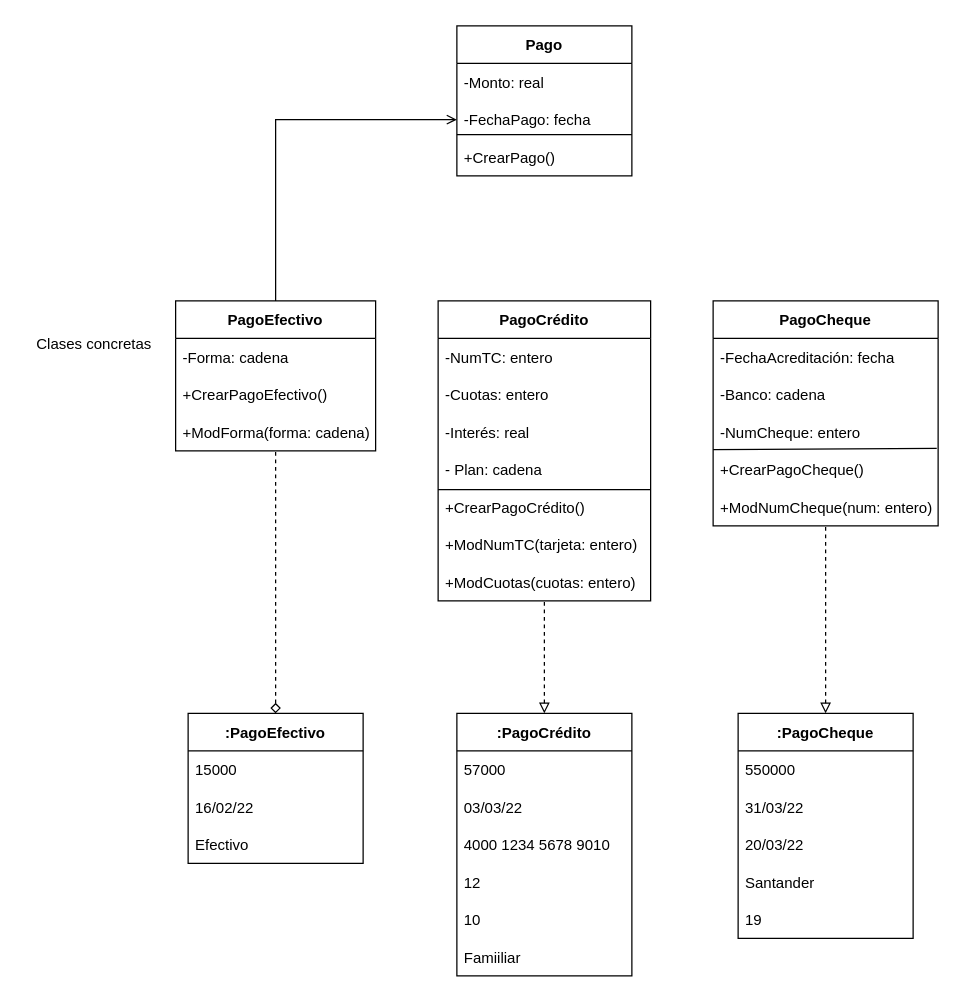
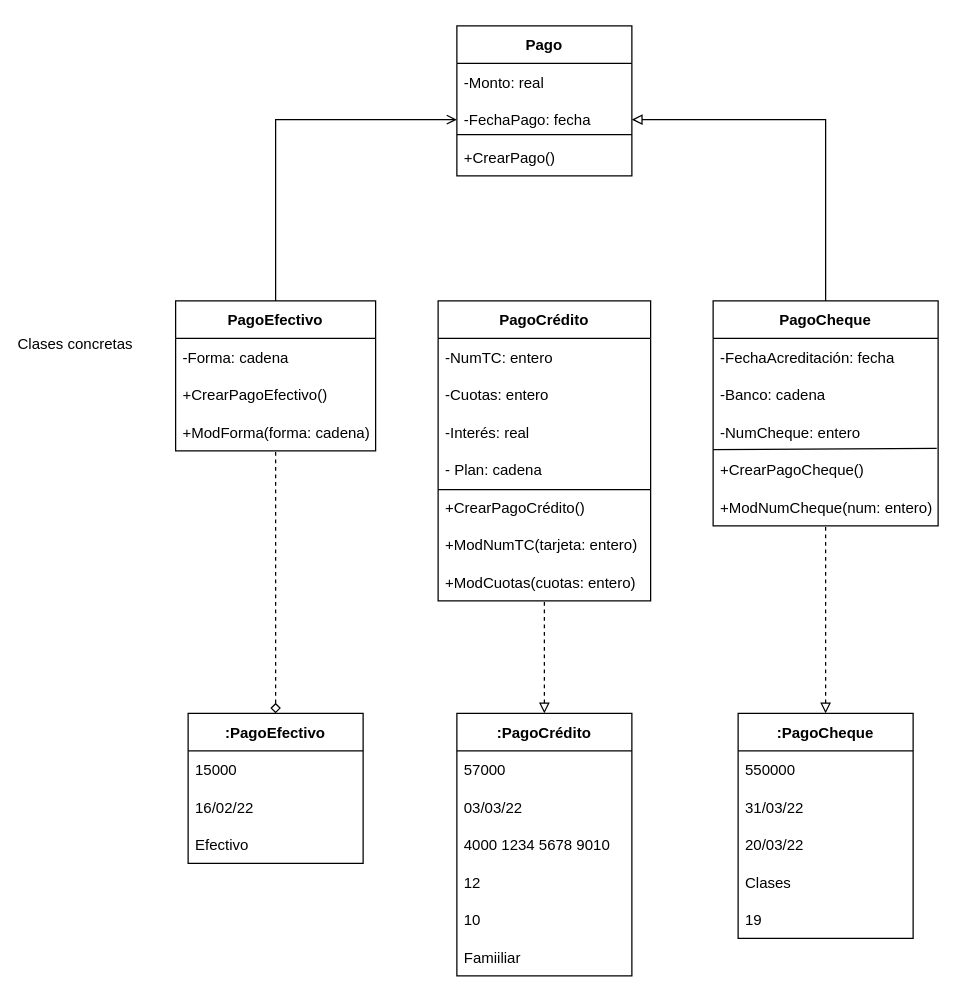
  <mxCell id="0" />
  <mxCell id="1" parent="0" />
  <mxCell id="2" value="PagoEfectivo" style="swimlane;fontStyle=1;childLayout=stackLayout;horizontal=1;startSize=30;horizontalStack=0;resizeParent=1;resizeParentMax=0;resizeLast=0;collapsible=1;marginBottom=0;" parent="1" vertex="1"><mxGeometry x="140" y="240" width="160" height="120" as="geometry" /></mxCell>
  <mxCell id="3" value="-Forma: cadena" style="text;strokeColor=none;fillColor=none;align=left;verticalAlign=middle;spacingLeft=4;spacingRight=4;overflow=hidden;points=[[0,0.5],[1,0.5]];portConstraint=eastwest;rotatable=0;" parent="2" vertex="1"><mxGeometry y="30" width="160" height="30" as="geometry" /></mxCell>
  <mxCell id="4" value="+CrearPagoEfectivo()" style="text;strokeColor=none;fillColor=none;align=left;verticalAlign=middle;spacingLeft=4;spacingRight=4;overflow=hidden;points=[[0,0.5],[1,0.5]];portConstraint=eastwest;rotatable=0;" parent="2" vertex="1"><mxGeometry y="60" width="160" height="30" as="geometry" /></mxCell>
  <mxCell id="5" value="+ModForma(forma: cadena)" style="text;strokeColor=none;fillColor=none;align=left;verticalAlign=middle;spacingLeft=4;spacingRight=4;overflow=hidden;points=[[0,0.5],[1,0.5]];portConstraint=eastwest;rotatable=0;" parent="2" vertex="1"><mxGeometry y="90" width="160" height="30" as="geometry" /></mxCell>
  <mxCell id="6" value="PagoCrédito" style="swimlane;fontStyle=1;childLayout=stackLayout;horizontal=1;startSize=30;horizontalStack=0;resizeParent=1;resizeParentMax=0;resizeLast=0;collapsible=1;marginBottom=0;" parent="1" vertex="1"><mxGeometry x="350" y="240" width="170" height="240" as="geometry" /></mxCell>
  <mxCell id="7" value="-NumTC: entero" style="text;strokeColor=none;fillColor=none;align=left;verticalAlign=middle;spacingLeft=4;spacingRight=4;overflow=hidden;points=[[0,0.5],[1,0.5]];portConstraint=eastwest;rotatable=0;" parent="6" vertex="1"><mxGeometry y="30" width="170" height="30" as="geometry" /></mxCell>
  <mxCell id="8" value="-Cuotas: entero" style="text;strokeColor=none;fillColor=none;align=left;verticalAlign=middle;spacingLeft=4;spacingRight=4;overflow=hidden;points=[[0,0.5],[1,0.5]];portConstraint=eastwest;rotatable=0;" parent="6" vertex="1"><mxGeometry y="60" width="170" height="30" as="geometry" /></mxCell>
  <mxCell id="9" value="-Interés: real" style="text;strokeColor=none;fillColor=none;align=left;verticalAlign=middle;spacingLeft=4;spacingRight=4;overflow=hidden;points=[[0,0.5],[1,0.5]];portConstraint=eastwest;rotatable=0;" parent="6" vertex="1"><mxGeometry y="90" width="170" height="30" as="geometry" /></mxCell>
  <mxCell id="10" value="- Plan: cadena" style="text;strokeColor=none;fillColor=none;align=left;verticalAlign=middle;spacingLeft=4;spacingRight=4;overflow=hidden;points=[[0,0.5],[1,0.5]];portConstraint=eastwest;rotatable=0;" parent="6" vertex="1"><mxGeometry y="120" width="170" height="30" as="geometry" /></mxCell>
  <mxCell id="11" value="+CrearPagoCrédito()" style="text;strokeColor=none;fillColor=none;align=left;verticalAlign=middle;spacingLeft=4;spacingRight=4;overflow=hidden;points=[[0,0.5],[1,0.5]];portConstraint=eastwest;rotatable=0;" parent="6" vertex="1"><mxGeometry y="150" width="170" height="30" as="geometry" /></mxCell>
  <mxCell id="12" value="+ModNumTC(tarjeta: entero)" style="text;strokeColor=none;fillColor=none;align=left;verticalAlign=middle;spacingLeft=4;spacingRight=4;overflow=hidden;points=[[0,0.5],[1,0.5]];portConstraint=eastwest;rotatable=0;" parent="6" vertex="1"><mxGeometry y="180" width="170" height="30" as="geometry" /></mxCell>
  <mxCell id="13" value="+ModCuotas(cuotas: entero)" style="text;strokeColor=none;fillColor=none;align=left;verticalAlign=middle;spacingLeft=4;spacingRight=4;overflow=hidden;points=[[0,0.5],[1,0.5]];portConstraint=eastwest;rotatable=0;" parent="6" vertex="1"><mxGeometry y="210" width="170" height="30" as="geometry" /></mxCell>
  <mxCell id="14" value="" style="endArrow=none;html=1;rounded=0;exitX=1;exitY=0.033;exitDx=0;exitDy=0;exitPerimeter=0;" parent="6" source="11" edge="1"><mxGeometry width="50" height="50" relative="1" as="geometry"><mxPoint x="100" y="10" as="sourcePoint" /><mxPoint y="151" as="targetPoint" /></mxGeometry></mxCell>
  <mxCell id="15" value="PagoCheque" style="swimlane;fontStyle=1;childLayout=stackLayout;horizontal=1;startSize=30;horizontalStack=0;resizeParent=1;resizeParentMax=0;resizeLast=0;collapsible=1;marginBottom=0;" parent="1" vertex="1"><mxGeometry x="570" y="240" width="180" height="180" as="geometry" /></mxCell>
  <mxCell id="16" value="-FechaAcreditación: fecha" style="text;strokeColor=none;fillColor=none;align=left;verticalAlign=middle;spacingLeft=4;spacingRight=4;overflow=hidden;points=[[0,0.5],[1,0.5]];portConstraint=eastwest;rotatable=0;" parent="15" vertex="1"><mxGeometry y="30" width="180" height="30" as="geometry" /></mxCell>
  <mxCell id="17" value="-Banco: cadena" style="text;strokeColor=none;fillColor=none;align=left;verticalAlign=middle;spacingLeft=4;spacingRight=4;overflow=hidden;points=[[0,0.5],[1,0.5]];portConstraint=eastwest;rotatable=0;" parent="15" vertex="1"><mxGeometry y="60" width="180" height="30" as="geometry" /></mxCell>
  <mxCell id="18" value="-NumCheque: entero" style="text;strokeColor=none;fillColor=none;align=left;verticalAlign=middle;spacingLeft=4;spacingRight=4;overflow=hidden;points=[[0,0.5],[1,0.5]];portConstraint=eastwest;rotatable=0;" parent="15" vertex="1"><mxGeometry y="90" width="180" height="30" as="geometry" /></mxCell>
  <mxCell id="19" value="+CrearPagoCheque()" style="text;strokeColor=none;fillColor=none;align=left;verticalAlign=middle;spacingLeft=4;spacingRight=4;overflow=hidden;points=[[0,0.5],[1,0.5]];portConstraint=eastwest;rotatable=0;" parent="15" vertex="1"><mxGeometry y="120" width="180" height="30" as="geometry" /></mxCell>
  <mxCell id="20" value="+ModNumCheque(num: entero)" style="text;strokeColor=none;fillColor=none;align=left;verticalAlign=middle;spacingLeft=4;spacingRight=4;overflow=hidden;points=[[0,0.5],[1,0.5]];portConstraint=eastwest;rotatable=0;" parent="15" vertex="1"><mxGeometry y="150" width="180" height="30" as="geometry" /></mxCell>
  <mxCell id="21" value="" style="endArrow=none;html=1;rounded=0;entryX=0.994;entryY=-0.067;entryDx=0;entryDy=0;entryPerimeter=0;exitX=0;exitY=-0.033;exitDx=0;exitDy=0;exitPerimeter=0;" parent="15" source="19" target="19" edge="1"><mxGeometry width="50" height="50" relative="1" as="geometry"><mxPoint x="-120" y="10" as="sourcePoint" /><mxPoint x="-70" y="-40" as="targetPoint" /></mxGeometry></mxCell>
  <mxCell id="22" value="Pago" style="swimlane;fontStyle=1;childLayout=stackLayout;horizontal=1;startSize=30;horizontalStack=0;resizeParent=1;resizeParentMax=0;resizeLast=0;collapsible=1;marginBottom=0;" parent="1" vertex="1"><mxGeometry x="365" y="20" width="140" height="120" as="geometry" /></mxCell>
  <mxCell id="23" value="-Monto: real" style="text;strokeColor=none;fillColor=none;align=left;verticalAlign=middle;spacingLeft=4;spacingRight=4;overflow=hidden;points=[[0,0.5],[1,0.5]];portConstraint=eastwest;rotatable=0;" parent="22" vertex="1"><mxGeometry y="30" width="140" height="30" as="geometry" /></mxCell>
  <mxCell id="24" value="-FechaPago: fecha" style="text;strokeColor=none;fillColor=none;align=left;verticalAlign=middle;spacingLeft=4;spacingRight=4;overflow=hidden;points=[[0,0.5],[1,0.5]];portConstraint=eastwest;rotatable=0;" parent="22" vertex="1"><mxGeometry y="60" width="140" height="30" as="geometry" /></mxCell>
  <mxCell id="25" value="+CrearPago()" style="text;strokeColor=none;fillColor=none;align=left;verticalAlign=middle;spacingLeft=4;spacingRight=4;overflow=hidden;points=[[0,0.5],[1,0.5]];portConstraint=eastwest;rotatable=0;" parent="22" vertex="1"><mxGeometry y="90" width="140" height="30" as="geometry" /></mxCell>
  <mxCell id="26" value="" style="endArrow=none;html=1;rounded=0;entryX=1;entryY=-0.1;entryDx=0;entryDy=0;entryPerimeter=0;exitX=0;exitY=-0.1;exitDx=0;exitDy=0;exitPerimeter=0;" parent="22" source="25" target="25" edge="1"><mxGeometry width="50" height="50" relative="1" as="geometry"><mxPoint x="85" y="230" as="sourcePoint" /><mxPoint x="135" y="180" as="targetPoint" /></mxGeometry></mxCell>
  <mxCell id="27" value="" style="endArrow=open;html=1;rounded=0;exitX=0.5;exitY=0;exitDx=0;exitDy=0;entryX=0;entryY=0.5;entryDx=0;entryDy=0;endFill=0;" parent="1" source="2" target="24" edge="1"><mxGeometry width="50" height="50" relative="1" as="geometry"><mxPoint x="450" y="250" as="sourcePoint" /><mxPoint x="500" y="200" as="targetPoint" /><Array as="points"><mxPoint x="220" y="95" /></Array></mxGeometry></mxCell>
- <mxCell id="29" value="Clases concretas" style="text;html=1;strokeColor=none;fillColor=none;align=center;verticalAlign=middle;whiteSpace=wrap;rounded=0;" parent="1" vertex="1"><mxGeometry x="20" y="260" width="110" height="30" as="geometry" /></mxCell>
+ <mxCell id="28" value="" style="endArrow=block;html=1;rounded=0;exitX=0.5;exitY=0;exitDx=0;exitDy=0;entryX=1;entryY=0.5;entryDx=0;entryDy=0;endFill=0;" parent="1" source="15" target="24" edge="1"><mxGeometry width="50" height="50" relative="1" as="geometry"><mxPoint x="450" y="250" as="sourcePoint" /><mxPoint x="500" y="200" as="targetPoint" /><Array as="points"><mxPoint x="660" y="95" /></Array></mxGeometry></mxCell>
+ <mxCell id="29" value="Clases concretas" style="text;html=1;strokeColor=none;fillColor=none;align=center;verticalAlign=middle;whiteSpace=wrap;rounded=0;" parent="1" vertex="1"><mxGeometry x="5" y="260" width="110" height="30" as="geometry" /></mxCell>
  <mxCell id="30" value=":PagoEfectivo" style="swimlane;fontStyle=1;childLayout=stackLayout;horizontal=1;startSize=30;horizontalStack=0;resizeParent=1;resizeParentMax=0;resizeLast=0;collapsible=1;marginBottom=0;" parent="1" vertex="1"><mxGeometry x="150" y="570" width="140" height="120" as="geometry" /></mxCell>
  <mxCell id="31" value="15000" style="text;strokeColor=none;fillColor=none;align=left;verticalAlign=middle;spacingLeft=4;spacingRight=4;overflow=hidden;points=[[0,0.5],[1,0.5]];portConstraint=eastwest;rotatable=0;" parent="30" vertex="1"><mxGeometry y="30" width="140" height="30" as="geometry" /></mxCell>
  <mxCell id="32" value="16/02/22" style="text;strokeColor=none;fillColor=none;align=left;verticalAlign=middle;spacingLeft=4;spacingRight=4;overflow=hidden;points=[[0,0.5],[1,0.5]];portConstraint=eastwest;rotatable=0;" parent="30" vertex="1"><mxGeometry y="60" width="140" height="30" as="geometry" /></mxCell>
  <mxCell id="33" value="Efectivo" style="text;strokeColor=none;fillColor=none;align=left;verticalAlign=middle;spacingLeft=4;spacingRight=4;overflow=hidden;points=[[0,0.5],[1,0.5]];portConstraint=eastwest;rotatable=0;" parent="30" vertex="1"><mxGeometry y="90" width="140" height="30" as="geometry" /></mxCell>
  <mxCell id="34" value=":PagoCrédito" style="swimlane;fontStyle=1;childLayout=stackLayout;horizontal=1;startSize=30;horizontalStack=0;resizeParent=1;resizeParentMax=0;resizeLast=0;collapsible=1;marginBottom=0;" parent="1" vertex="1"><mxGeometry x="365" y="570" width="140" height="210" as="geometry" /></mxCell>
  <mxCell id="35" value="57000" style="text;strokeColor=none;fillColor=none;align=left;verticalAlign=middle;spacingLeft=4;spacingRight=4;overflow=hidden;points=[[0,0.5],[1,0.5]];portConstraint=eastwest;rotatable=0;" parent="34" vertex="1"><mxGeometry y="30" width="140" height="30" as="geometry" /></mxCell>
  <mxCell id="36" value="03/03/22" style="text;strokeColor=none;fillColor=none;align=left;verticalAlign=middle;spacingLeft=4;spacingRight=4;overflow=hidden;points=[[0,0.5],[1,0.5]];portConstraint=eastwest;rotatable=0;" parent="34" vertex="1"><mxGeometry y="60" width="140" height="30" as="geometry" /></mxCell>
  <mxCell id="37" value="4000 1234 5678 9010" style="text;strokeColor=none;fillColor=none;align=left;verticalAlign=middle;spacingLeft=4;spacingRight=4;overflow=hidden;points=[[0,0.5],[1,0.5]];portConstraint=eastwest;rotatable=0;" parent="34" vertex="1"><mxGeometry y="90" width="140" height="30" as="geometry" /></mxCell>
  <mxCell id="38" value="12" style="text;strokeColor=none;fillColor=none;align=left;verticalAlign=middle;spacingLeft=4;spacingRight=4;overflow=hidden;points=[[0,0.5],[1,0.5]];portConstraint=eastwest;rotatable=0;" parent="34" vertex="1"><mxGeometry y="120" width="140" height="30" as="geometry" /></mxCell>
  <mxCell id="39" value="10" style="text;strokeColor=none;fillColor=none;align=left;verticalAlign=middle;spacingLeft=4;spacingRight=4;overflow=hidden;points=[[0,0.5],[1,0.5]];portConstraint=eastwest;rotatable=0;" parent="34" vertex="1"><mxGeometry y="150" width="140" height="30" as="geometry" /></mxCell>
  <mxCell id="40" value="Famiiliar" style="text;strokeColor=none;fillColor=none;align=left;verticalAlign=middle;spacingLeft=4;spacingRight=4;overflow=hidden;points=[[0,0.5],[1,0.5]];portConstraint=eastwest;rotatable=0;" parent="34" vertex="1"><mxGeometry y="180" width="140" height="30" as="geometry" /></mxCell>
  <mxCell id="41" value=":PagoCheque" style="swimlane;fontStyle=1;childLayout=stackLayout;horizontal=1;startSize=30;horizontalStack=0;resizeParent=1;resizeParentMax=0;resizeLast=0;collapsible=1;marginBottom=0;" parent="1" vertex="1"><mxGeometry x="590" y="570" width="140" height="180" as="geometry" /></mxCell>
  <mxCell id="42" value="550000" style="text;strokeColor=none;fillColor=none;align=left;verticalAlign=middle;spacingLeft=4;spacingRight=4;overflow=hidden;points=[[0,0.5],[1,0.5]];portConstraint=eastwest;rotatable=0;" parent="41" vertex="1"><mxGeometry y="30" width="140" height="30" as="geometry" /></mxCell>
  <mxCell id="43" value="31/03/22" style="text;strokeColor=none;fillColor=none;align=left;verticalAlign=middle;spacingLeft=4;spacingRight=4;overflow=hidden;points=[[0,0.5],[1,0.5]];portConstraint=eastwest;rotatable=0;" parent="41" vertex="1"><mxGeometry y="60" width="140" height="30" as="geometry" /></mxCell>
  <mxCell id="44" value="20/03/22" style="text;strokeColor=none;fillColor=none;align=left;verticalAlign=middle;spacingLeft=4;spacingRight=4;overflow=hidden;points=[[0,0.5],[1,0.5]];portConstraint=eastwest;rotatable=0;" parent="41" vertex="1"><mxGeometry y="90" width="140" height="30" as="geometry" /></mxCell>
- <mxCell id="45" value="Santander" style="text;strokeColor=none;fillColor=none;align=left;verticalAlign=middle;spacingLeft=4;spacingRight=4;overflow=hidden;points=[[0,0.5],[1,0.5]];portConstraint=eastwest;rotatable=0;" parent="41" vertex="1"><mxGeometry y="120" width="140" height="30" as="geometry" /></mxCell>
+ <mxCell id="45" value="Clases" style="text;strokeColor=none;fillColor=none;align=left;verticalAlign=middle;spacingLeft=4;spacingRight=4;overflow=hidden;points=[[0,0.5],[1,0.5]];portConstraint=eastwest;rotatable=0;" parent="41" vertex="1"><mxGeometry y="120" width="140" height="30" as="geometry" /></mxCell>
  <mxCell id="46" value="19" style="text;strokeColor=none;fillColor=none;align=left;verticalAlign=middle;spacingLeft=4;spacingRight=4;overflow=hidden;points=[[0,0.5],[1,0.5]];portConstraint=eastwest;rotatable=0;" parent="41" vertex="1"><mxGeometry y="150" width="140" height="30" as="geometry" /></mxCell>
  <mxCell id="47" value="" style="endArrow=diamond;html=1;rounded=0;entryX=0.5;entryY=0;entryDx=0;entryDy=0;dashed=1;endFill=0;exitX=0.5;exitY=1.033;exitDx=0;exitDy=0;exitPerimeter=0;" edge="1" parent="1" source="5" target="30"><mxGeometry width="50" height="50" relative="1" as="geometry"><mxPoint x="220" y="390" as="sourcePoint" /><mxPoint x="220" y="440" as="targetPoint" /></mxGeometry></mxCell>
  <mxCell id="48" value="" style="endArrow=block;html=1;rounded=0;entryX=0.5;entryY=0;entryDx=0;entryDy=0;dashed=1;endFill=0;exitX=0.5;exitY=1.033;exitDx=0;exitDy=0;exitPerimeter=0;" edge="1" parent="1" source="13" target="34"><mxGeometry width="50" height="50" relative="1" as="geometry"><mxPoint x="435" y="490" as="sourcePoint" /><mxPoint x="470" y="500" as="targetPoint" /></mxGeometry></mxCell>
  <mxCell id="49" value="" style="endArrow=block;html=1;rounded=0;entryX=0.5;entryY=0;entryDx=0;entryDy=0;dashed=1;endFill=0;exitX=0.5;exitY=1.033;exitDx=0;exitDy=0;exitPerimeter=0;" edge="1" parent="1" source="20" target="41"><mxGeometry width="50" height="50" relative="1" as="geometry"><mxPoint x="660" y="440" as="sourcePoint" /><mxPoint x="690" y="480" as="targetPoint" /></mxGeometry></mxCell>
